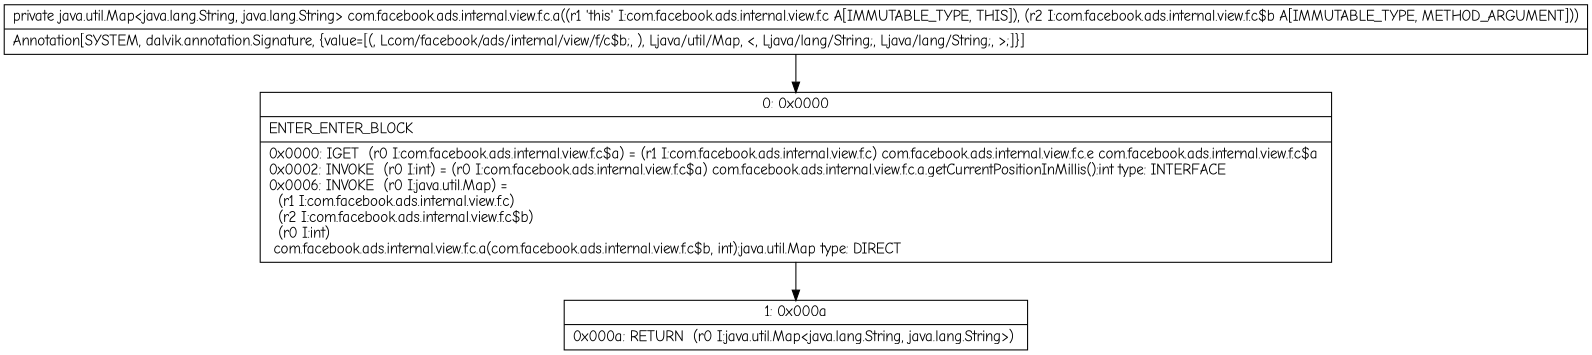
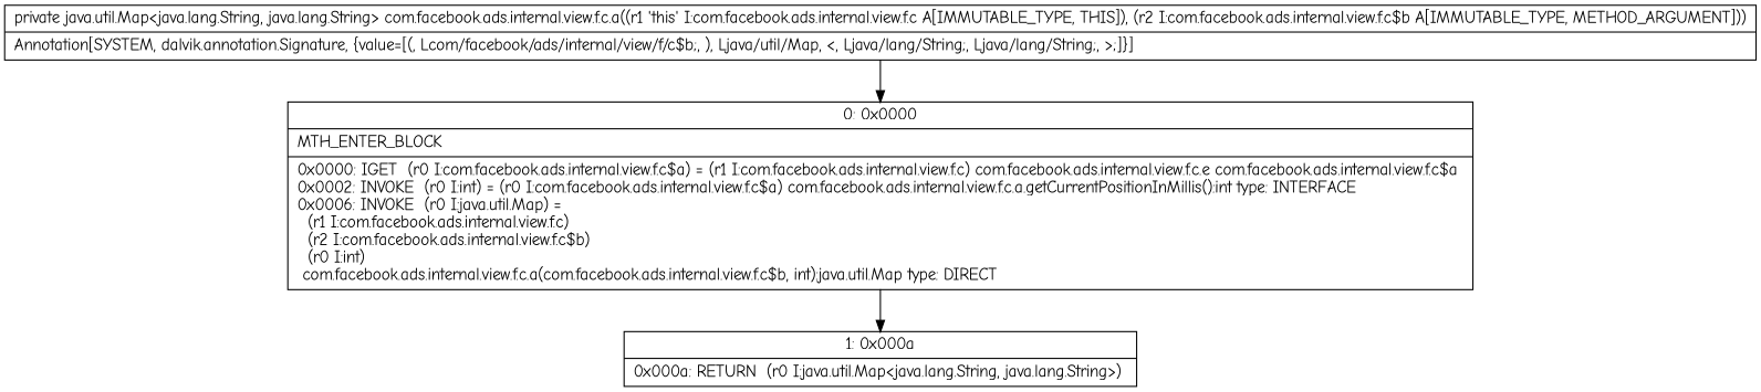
  digraph {
    fontname="Comic Neue"
    node [shape=record fontname="Comic Neue"]
    edge [fontname="Comic Neue"]
-   n1 [label="{0\:\ 0x0000|ENTER_ENTER_BLOCK\l|0x0000: IGET  (r0 I:com.facebook.ads.internal.view.f.c$a) = (r1 I:com.facebook.ads.internal.view.f.c) com.facebook.ads.internal.view.f.c.e com.facebook.ads.internal.view.f.c$a \l0x0002: INVOKE  (r0 I:int) = (r0 I:com.facebook.ads.internal.view.f.c$a) com.facebook.ads.internal.view.f.c.a.getCurrentPositionInMillis():int type: INTERFACE \l0x0006: INVOKE  (r0 I:java.util.Map) = \l  (r1 I:com.facebook.ads.internal.view.f.c)\l  (r2 I:com.facebook.ads.internal.view.f.c$b)\l  (r0 I:int)\l com.facebook.ads.internal.view.f.c.a(com.facebook.ads.internal.view.f.c$b, int):java.util.Map type: DIRECT \l}"]
+   n1 [label="{0\:\ 0x0000|MTH_ENTER_BLOCK\l|0x0000: IGET  (r0 I:com.facebook.ads.internal.view.f.c$a) = (r1 I:com.facebook.ads.internal.view.f.c) com.facebook.ads.internal.view.f.c.e com.facebook.ads.internal.view.f.c$a \l0x0002: INVOKE  (r0 I:int) = (r0 I:com.facebook.ads.internal.view.f.c$a) com.facebook.ads.internal.view.f.c.a.getCurrentPositionInMillis():int type: INTERFACE \l0x0006: INVOKE  (r0 I:java.util.Map) = \l  (r1 I:com.facebook.ads.internal.view.f.c)\l  (r2 I:com.facebook.ads.internal.view.f.c$b)\l  (r0 I:int)\l com.facebook.ads.internal.view.f.c.a(com.facebook.ads.internal.view.f.c$b, int):java.util.Map type: DIRECT \l}"]
    n2 [label="{1\:\ 0x000a|0x000a: RETURN  (r0 I:java.util.Map\<java.lang.String, java.lang.String\>) \l}"]
    n3 [label="{private java.util.Map\<java.lang.String, java.lang.String\> com.facebook.ads.internal.view.f.c.a((r1 'this' I:com.facebook.ads.internal.view.f.c A[IMMUTABLE_TYPE, THIS]), (r2 I:com.facebook.ads.internal.view.f.c$b A[IMMUTABLE_TYPE, METHOD_ARGUMENT]))  | Annotation[SYSTEM, dalvik.annotation.Signature, \{value=[(, Lcom\/facebook\/ads\/internal\/view\/f\/c$b;, ), Ljava\/util\/Map, \<, Ljava\/lang\/String;, Ljava\/lang\/String;, \>;]\}]\l}"]
    n1 -> n2
    n3 -> n1
  }
